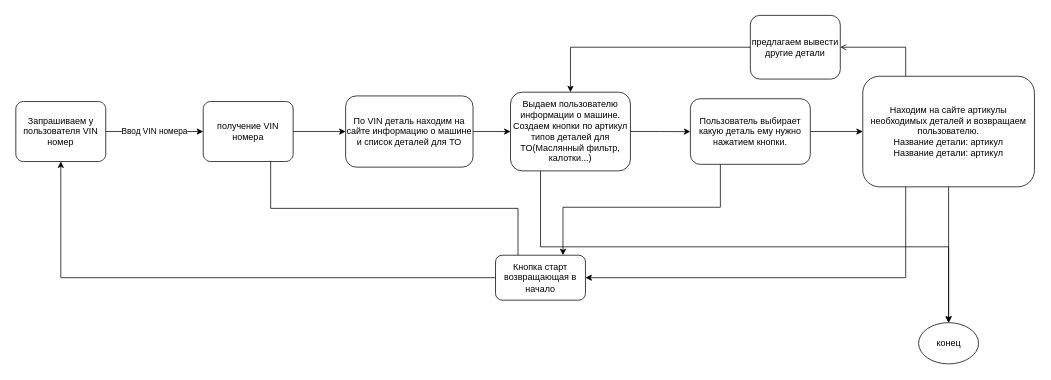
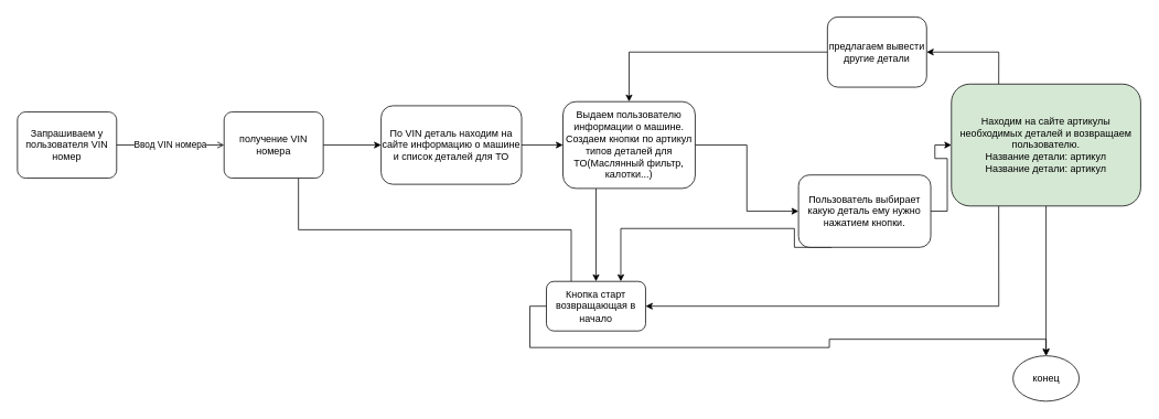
  <mxCell id="0" />
  <mxCell id="1" parent="0" />
  <mxCell id="2" value="Запрашиваем у пользователя VIN номер" style="points=[[0.25,0,0],[0.5,0,0],[0.75,0,0],[1,0.25,0],[1,0.5,0],[1,0.75,0],[0.75,1,0],[0.5,1,0],[0.25,1,0],[0,0.75,0],[0,0.5,0],[0,0.25,0]];shape=mxgraph.bpmn.task;whiteSpace=wrap;rectStyle=rounded;size=10;html=1;container=1;expand=0;collapsible=0;taskMarker=abstract;" parent="1" vertex="1"><mxGeometry x="20" y="135" width="120" height="80" as="geometry" /></mxCell>
  <mxCell id="3" style="edgeStyle=orthogonalEdgeStyle;rounded=0;orthogonalLoop=1;jettySize=auto;html=1;exitX=1;exitY=0.5;exitDx=0;exitDy=0;exitPerimeter=0;entryX=0;entryY=0.5;entryDx=0;entryDy=0;" parent="1" source="5" target="8" edge="1"><mxGeometry relative="1" as="geometry" /></mxCell>
  <mxCell id="4" style="edgeStyle=orthogonalEdgeStyle;rounded=0;orthogonalLoop=1;jettySize=auto;html=1;exitX=0.75;exitY=1;exitDx=0;exitDy=0;exitPerimeter=0;entryX=0.25;entryY=0;entryDx=0;entryDy=0;endArrow=none;" parent="1" source="5" target="20" edge="1"><mxGeometry relative="1" as="geometry" /></mxCell>
  <mxCell id="5" value="получение VIN номера" style="points=[[0.25,0,0],[0.5,0,0],[0.75,0,0],[1,0.25,0],[1,0.5,0],[1,0.75,0],[0.75,1,0],[0.5,1,0],[0.25,1,0],[0,0.75,0],[0,0.5,0],[0,0.25,0]];shape=mxgraph.bpmn.task;whiteSpace=wrap;rectStyle=rounded;size=10;html=1;container=1;expand=0;collapsible=0;taskMarker=abstract;" parent="1" vertex="1"><mxGeometry x="270" y="135" width="120" height="80" as="geometry" /></mxCell>
- <mxCell id="6" value="Ввод VIN номера" style="edgeStyle=orthogonalEdgeStyle;rounded=0;orthogonalLoop=1;jettySize=auto;html=1;exitX=1;exitY=0.5;exitDx=0;exitDy=0;exitPerimeter=0;entryX=0;entryY=0.5;entryDx=0;entryDy=0;entryPerimeter=0;" parent="1" source="2" target="5" edge="1"><mxGeometry relative="1" as="geometry" /></mxCell>
+ <mxCell id="6" value="Ввод VIN номера" style="edgeStyle=orthogonalEdgeStyle;rounded=0;orthogonalLoop=1;jettySize=auto;html=1;exitX=1;exitY=0.5;exitDx=0;exitDy=0;exitPerimeter=0;entryX=0;entryY=0.5;entryDx=0;entryDy=0;entryPerimeter=0;endArrow=open;" parent="1" source="2" target="5" edge="1"><mxGeometry relative="1" as="geometry" /></mxCell>
  <mxCell id="7" style="edgeStyle=orthogonalEdgeStyle;rounded=0;orthogonalLoop=1;jettySize=auto;html=1;exitX=1;exitY=0.5;exitDx=0;exitDy=0;entryX=0;entryY=0.5;entryDx=0;entryDy=0;" parent="1" source="8" target="11" edge="1"><mxGeometry relative="1" as="geometry" /></mxCell>
  <mxCell id="8" value="По VIN деталь находим на сайте информацию о машине и список деталей для ТО" style="rounded=1;whiteSpace=wrap;html=1;" parent="1" vertex="1"><mxGeometry x="460" y="127.5" width="170" height="95" as="geometry" /></mxCell>
  <mxCell id="9" style="edgeStyle=orthogonalEdgeStyle;rounded=0;orthogonalLoop=1;jettySize=auto;html=1;exitX=1;exitY=0.5;exitDx=0;exitDy=0;" parent="1" source="11" target="14" edge="1"><mxGeometry relative="1" as="geometry" /></mxCell>
- <mxCell id="10" style="edgeStyle=orthogonalEdgeStyle;rounded=0;orthogonalLoop=1;jettySize=auto;html=1;exitX=0.25;exitY=1;exitDx=0;exitDy=0;" parent="1" source="11" target="19" edge="1"><mxGeometry relative="1" as="geometry" /></mxCell>
+ <mxCell id="10" style="edgeStyle=orthogonalEdgeStyle;rounded=0;orthogonalLoop=1;jettySize=auto;html=1;exitX=0.25;exitY=1;exitDx=0;exitDy=0;entryX=0.5;entryY=0;entryDx=0;entryDy=0;" parent="1" source="11" target="20" edge="1"><mxGeometry relative="1" as="geometry" /></mxCell>
  <mxCell id="11" value="Выдаем пользователю информации о машине. Создаем кнопки по артикул типов деталей для ТО(Маслянный фильтр, калотки...)" style="rounded=1;whiteSpace=wrap;html=1;" parent="1" vertex="1"><mxGeometry x="680" y="122.5" width="160" height="105" as="geometry" /></mxCell>
  <mxCell id="12" style="edgeStyle=orthogonalEdgeStyle;rounded=0;orthogonalLoop=1;jettySize=auto;html=1;exitX=0.25;exitY=1;exitDx=0;exitDy=0;entryX=0.75;entryY=0;entryDx=0;entryDy=0;" parent="1" source="14" target="20" edge="1"><mxGeometry relative="1" as="geometry"><Array as="points"><mxPoint x="960" y="276" /><mxPoint x="750" y="276" /></Array></mxGeometry></mxCell>
  <mxCell id="13" style="edgeStyle=orthogonalEdgeStyle;rounded=0;orthogonalLoop=1;jettySize=auto;html=1;exitX=1;exitY=0.5;exitDx=0;exitDy=0;entryX=0;entryY=0.5;entryDx=0;entryDy=0;" parent="1" source="14" target="18" edge="1"><mxGeometry relative="1" as="geometry" /></mxCell>
- <mxCell id="14" value="Пользователь выбирает какую деталь ему нужно нажатием кнопки." style="rounded=1;whiteSpace=wrap;html=1;" parent="1" vertex="1"><mxGeometry x="920" y="131.25" width="160" height="87.5" as="geometry" /></mxCell>
+ <mxCell id="14" value="Пользователь выбирает какую деталь ему нужно нажатием кнопки." style="rounded=1;whiteSpace=wrap;html=1;" parent="1" vertex="1"><mxGeometry x="965" y="211.25" width="160" height="87.5" as="geometry" /></mxCell>
  <mxCell id="15" style="edgeStyle=orthogonalEdgeStyle;rounded=0;orthogonalLoop=1;jettySize=auto;html=1;exitX=0.5;exitY=1;exitDx=0;exitDy=0;entryX=0.5;entryY=0;entryDx=0;entryDy=0;" parent="1" source="18" target="19" edge="1"><mxGeometry relative="1" as="geometry" /></mxCell>
  <mxCell id="16" style="edgeStyle=orthogonalEdgeStyle;rounded=0;orthogonalLoop=1;jettySize=auto;html=1;exitX=0.25;exitY=1;exitDx=0;exitDy=0;entryX=1;entryY=0.5;entryDx=0;entryDy=0;" parent="1" source="18" target="20" edge="1"><mxGeometry relative="1" as="geometry" /></mxCell>
- <mxCell id="17" style="edgeStyle=orthogonalEdgeStyle;rounded=0;orthogonalLoop=1;jettySize=auto;html=1;exitX=0.25;exitY=0;exitDx=0;exitDy=0;entryX=1;entryY=0.5;entryDx=0;entryDy=0;endArrow=open;" parent="1" source="18" target="23" edge="1"><mxGeometry relative="1" as="geometry" /></mxCell>
- <mxCell id="18" value="Находим на сайте артикулы необходимых деталей и возвращаем пользователю.&lt;div&gt;Название детали: артикул&lt;/div&gt;&lt;div&gt;Название детали: артикул&lt;br&gt;&lt;/div&gt;" style="rounded=1;whiteSpace=wrap;html=1;" parent="1" vertex="1"><mxGeometry x="1150" y="101.25" width="229" height="147.5" as="geometry" /></mxCell>
+ <mxCell id="17" style="edgeStyle=orthogonalEdgeStyle;rounded=0;orthogonalLoop=1;jettySize=auto;html=1;exitX=0.25;exitY=0;exitDx=0;exitDy=0;entryX=1;entryY=0.5;entryDx=0;entryDy=0;" parent="1" source="18" target="23" edge="1"><mxGeometry relative="1" as="geometry" /></mxCell>
+ <mxCell id="18" value="Находим на сайте артикулы необходимых деталей и возвращаем пользователю.&lt;div&gt;Название детали: артикул&lt;/div&gt;&lt;div&gt;Название детали: артикул&lt;br&gt;&lt;/div&gt;" style="rounded=1;whiteSpace=wrap;html=1;fillColor=#d5e8d4;" parent="1" vertex="1"><mxGeometry x="1150" y="101.25" width="229" height="147.5" as="geometry" /></mxCell>
  <mxCell id="19" value="конец" style="ellipse;whiteSpace=wrap;html=1;" parent="1" vertex="1"><mxGeometry x="1224.5" y="430" width="80" height="55" as="geometry" /></mxCell>
  <mxCell id="20" value="Кнопка старт возвращающая в начало" style="rounded=1;whiteSpace=wrap;html=1;" parent="1" vertex="1"><mxGeometry x="660" y="340" width="120" height="60" as="geometry" /></mxCell>
- <mxCell id="21" style="edgeStyle=orthogonalEdgeStyle;rounded=0;orthogonalLoop=1;jettySize=auto;html=1;exitX=0;exitY=0.5;exitDx=0;exitDy=0;entryX=0.5;entryY=1;entryDx=0;entryDy=0;entryPerimeter=0;" parent="1" source="20" target="2" edge="1"><mxGeometry relative="1" as="geometry" /></mxCell>
+ <mxCell id="21" style="edgeStyle=orthogonalEdgeStyle;rounded=0;orthogonalLoop=1;jettySize=auto;html=1;exitX=0;exitY=0.5;exitDx=0;exitDy=0;" parent="1" source="20" target="19" edge="1"><mxGeometry relative="1" as="geometry" /></mxCell>
  <mxCell id="22" style="edgeStyle=orthogonalEdgeStyle;rounded=0;orthogonalLoop=1;jettySize=auto;html=1;exitX=0;exitY=0.5;exitDx=0;exitDy=0;entryX=0.5;entryY=0;entryDx=0;entryDy=0;" parent="1" source="23" target="11" edge="1"><mxGeometry relative="1" as="geometry" /></mxCell>
  <mxCell id="23" value="предлагаем вывести другие детали" style="rounded=1;whiteSpace=wrap;html=1;" parent="1" vertex="1"><mxGeometry x="1000" y="20" width="120" height="85" as="geometry" /></mxCell>
